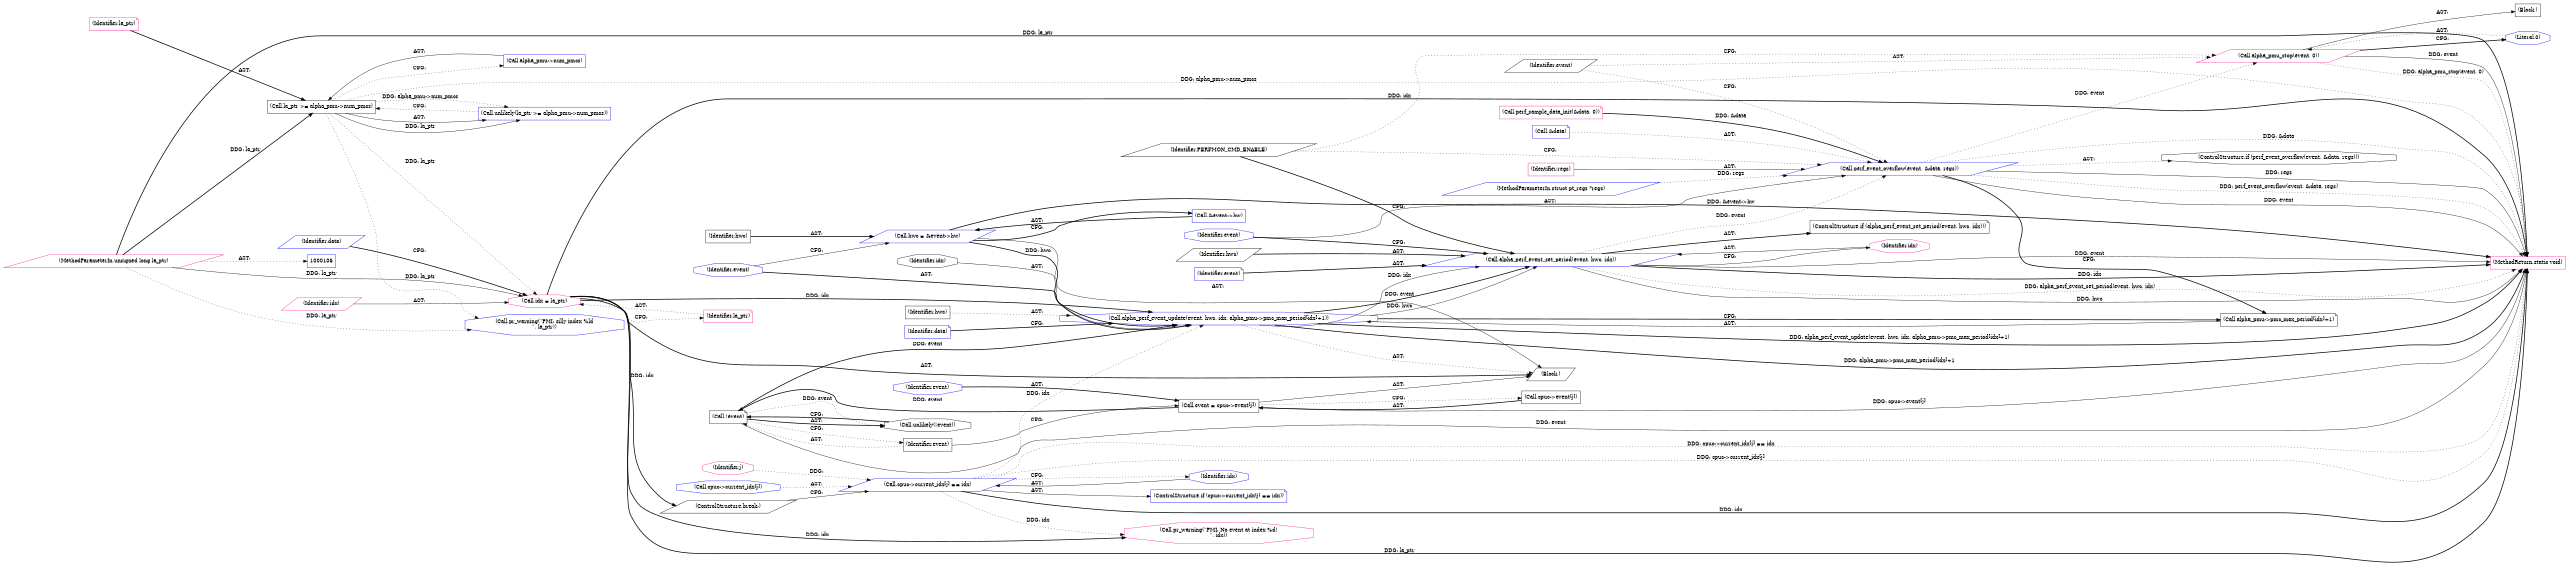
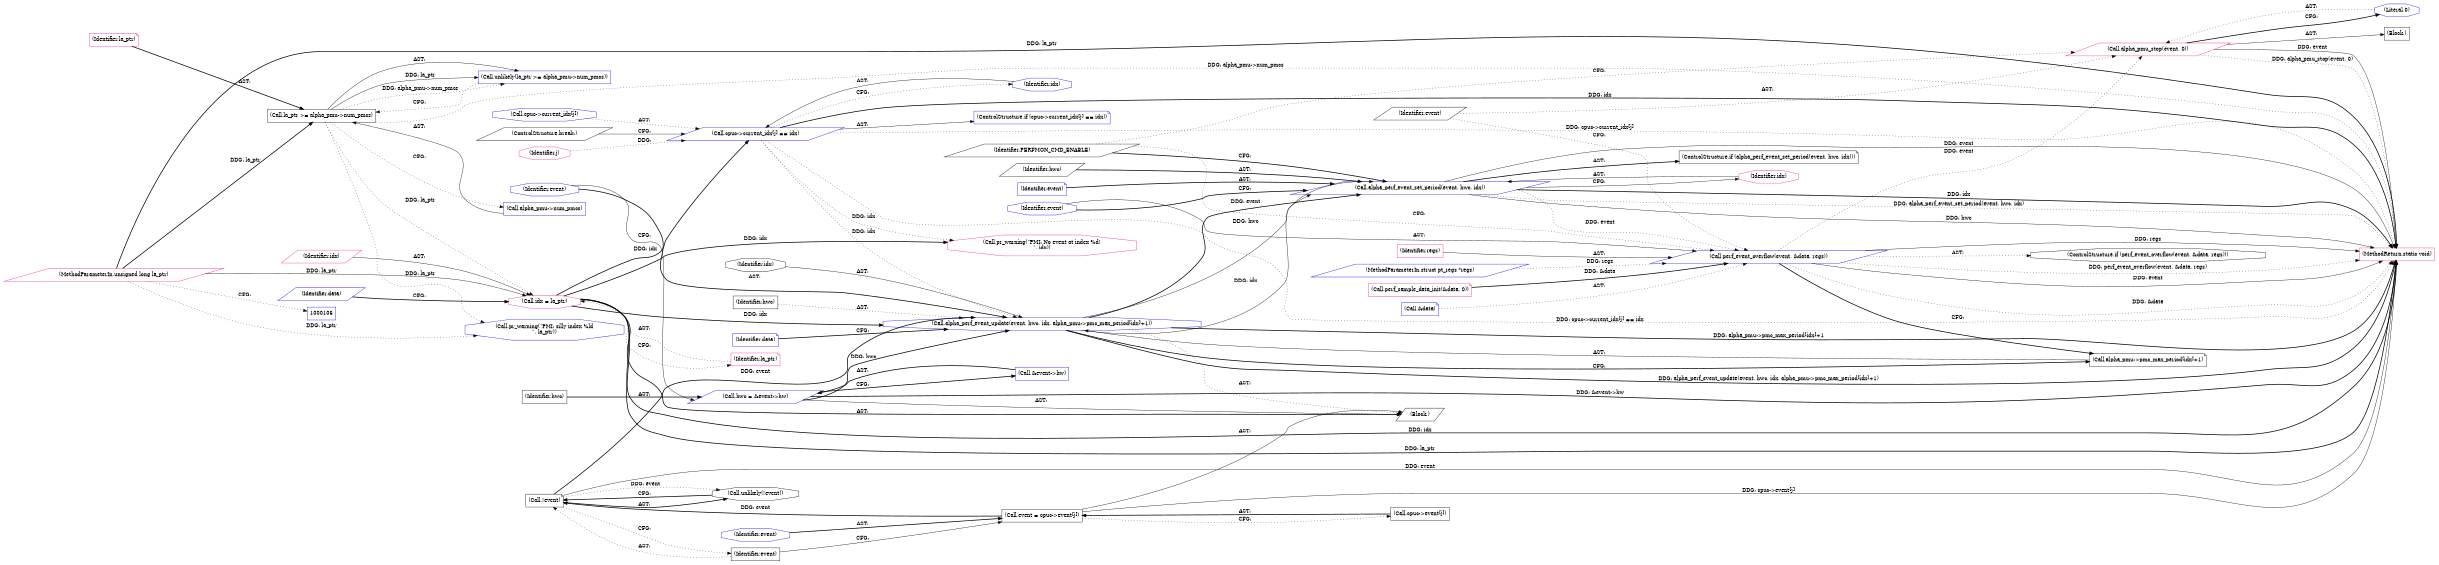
  digraph {
    rankdir=LR
    node [color=blue shape=octagon]
    edge [style=bold]
    n1 [label="(Call,alpha_perf_event_update(event, hwc, idx, alpha_pmu->pmc_max_period[idx]+1))"]
    n2 [label="(Call,alpha_perf_event_set_period(event, hwc, idx))" shape=parallelogram]
    n3 [color=black label="(Call,alpha_pmu->pmc_max_period[idx]+1)" shape=note]
    n4 [color=black label="(Block,)" shape=parallelogram]
    n5 [color=deeppink label="(MethodReturn,static void)" shape=box]
    n6 [label="(Call,perf_event_overflow(event, &data, regs))" shape=parallelogram]
    n7 [color=deeppink label="(Identifier,idx)"]
    n8 [color=black label="(ControlStructure,if (alpha_perf_event_set_period(event, hwc, idx)))" shape=note]
    n9 [color=black label="(Call,!event)" shape=note]
    n10 [color=black label="(Call,unlikely(!event))"]
    n11 [color=black label="(Identifier,event)" shape=box]
    n12 [color=black label="(Call,event = cpuc->event[j])" shape=box]
    n13 [color=black label="(Call,cpuc->event[j])" shape=box]
    n14 [label="(Call,hwc = &event->hw)" shape=parallelogram]
    n15 [label="(Call,&event->hw)" shape=box]
    n16 [color=deeppink label="(Call,idx = la_ptr)"]
    n17 [label="(Call,cpuc->current_idx[j] == idx)" shape=parallelogram]
    n18 [color=deeppink label="(Call,pr_warning(\"PMI: No event at index %d!\n\", idx))"]
    n19 [color=deeppink label="(Identifier,la_ptr)" shape=note]
    n20 [label="(ControlStructure,if (cpuc->current_idx[j] == idx))" shape=note]
    n21 [label="(Identifier,idx)"]
    n22 [color=black label="(Call,la_ptr >= alpha_pmu->num_pmcs)" shape=box]
    n23 [label="(Call,pr_warning(\"PMI: silly index %ld\n\", la_ptr))"]
    n24 [label="(Call,unlikely(la_ptr >= alpha_pmu->num_pmcs))" shape=box]
    n25 [label="(Call,alpha_pmu->num_pmcs)" shape=box]
    n26 [color=deeppink label="(MethodParameterIn,unsigned long la_ptr)" shape=parallelogram]
    1000106 [shape=box]
    n28 [color=deeppink label="(Call,alpha_pmu_stop(event, 0))" shape=parallelogram]
    n29 [color=black label="(ControlStructure,if (perf_event_overflow(event, &data, regs)))"]
    n30 [color=black label="(Block,)" shape=box]
    n31 [label="(Literal,0)"]
    n32 [color=deeppink label="(Identifier,regs)" shape=box]
    n33 [color=black label="(Identifier,hwc)" shape=parallelogram]
    n34 [color=black label="(ControlStructure,break;)" shape=parallelogram]
    n35 [label="(Identifier,event)"]
    n36 [label="(Identifier,event)"]
    n37 [color=black label="(Identifier,hwc)" shape=box]
    n38 [color=deeppink label="(Call,perf_sample_data_init(&data, 0))" shape=note]
    n39 [label="(Identifier,event)"]
    n40 [label="(Identifier,data)" shape=note]
    n41 [color=black label="(Identifier,PERFMON_CMD_ENABLE)" shape=parallelogram]
    n42 [color=black label="(Identifier,idx)"]
    n43 [label="(Call,&data)" shape=note]
    n44 [color=deeppink label="(Identifier,j)"]
    n45 [color=black label="(Identifier,hwc)" shape=box]
    n46 [label="(Call,cpuc->current_idx[j])"]
    n47 [label="(MethodParameterIn,struct pt_regs *regs)" shape=parallelogram]
    n48 [label="(Identifier,data)" shape=parallelogram]
    n49 [color=deeppink label="(Identifier,idx)" shape=parallelogram]
    n50 [label="(Identifier,event)" shape=note]
    n51 [color=black label="(Identifier,event)" shape=parallelogram]
    n52 [color=deeppink label="(Identifier,la_ptr)" shape=note]
    n1 -> n2 [label="DDG: event"]
    n1 -> n2 [label="DDG: hwc" style=solid]
    n1 -> n2 [label="DDG: idx" style=solid]
    n1 -> n3 [label="CFG: "]
    n1 -> n4 [label="AST: " style=dotted]
    n1 -> n5 [label="DDG: alpha_perf_event_update(event, hwc, idx, alpha_pmu->pmc_max_period[idx]+1)"]
    n1 -> n5 [label="DDG: alpha_pmu->pmc_max_period[idx]+1"]
    n2 -> n5 [label="DDG: alpha_perf_event_set_period(event, hwc, idx)" style=dotted]
    n2 -> n5 [label="DDG: hwc" style=solid]
    n2 -> n5 [label="DDG: event" style=solid]
    n2 -> n5 [label="DDG: idx"]
    n2 -> n6 [label="DDG: event" style=dotted]
    n2 -> n7 [label="CFG: " style=solid]
    n2 -> n8 [label="AST: "]
    n3 -> n1 [label="AST: " style=solid]
    n6 -> n3 [label="CFG: "]
    n6 -> n5 [label="DDG: &data" style=dotted]
    n6 -> n5 [label="DDG: regs" style=solid]
    n6 -> n5 [label="DDG: perf_event_overflow(event, &data, regs)" style=dotted]
    n6 -> n5 [label="DDG: event" style=solid]
    n6 -> n28 [label="DDG: event" style=dotted]
    n6 -> n29 [label="AST: " style=dotted]
    n7 -> n2 [label="AST: " style=solid]
    n9 -> n1 [label="DDG: event"]
    n9 -> n5 [label="DDG: event" style=solid]
    n9 -> n10 [label="AST: "]
    n9 -> n10 [label="DDG: event" style=dotted]
    n9 -> n11 [label="CFG: " style=dotted]
    n10 -> n9 [label="CFG: "]
    n11 -> n9 [label="AST: " style=dotted]
    n11 -> n12 [label="CFG: " style=solid]
    n12 -> n4 [label="AST: " style=solid]
    n12 -> n5 [label="DDG: cpuc->event[j]" style=solid]
    n12 -> n9 [label="DDG: event"]
    n12 -> n13 [label="CFG: " style=dotted]
    n13 -> n12 [label="AST: "]
    n14 -> n1 [label="DDG: hwc"]
    n14 -> n4 [label="AST: " style=solid]
    n14 -> n5 [label="DDG: &event->hw"]
    n14 -> n15 [label="CFG: "]
    n15 -> n14 [label="AST: "]
    n16 -> n1 [label="DDG: idx"]
    n16 -> n4 [label="AST: "]
    n16 -> n5 [label="DDG: idx"]
    n16 -> n5 [label="DDG: la_ptr"]
-   n16 -> n34 [label="DDG: idx"]
+   n16 -> n17 [label="DDG: idx"]
    n16 -> n18 [label="DDG: idx"]
    n16 -> n19 [label="CFG: " style=dotted]
    n17 -> n1 [label="DDG: idx" style=dotted]
    n17 -> n5 [label="DDG: cpuc->current_idx[j] == idx" style=dotted]
    n17 -> n5 [label="DDG: cpuc->current_idx[j]" style=dotted]
    n17 -> n5 [label="DDG: idx"]
    n17 -> n18 [label="DDG: idx" style=dotted]
    n17 -> n20 [label="AST: " style=solid]
    n17 -> n21 [label="CFG: " style=dotted]
    n19 -> n16 [label="AST: " style=dotted]
    n21 -> n17 [label="AST: " style=solid]
    n22 -> n5 [label="DDG: alpha_pmu->num_pmcs" style=dotted]
    n22 -> n16 [label="DDG: la_ptr" style=dotted]
    n22 -> n23 [label="DDG: la_ptr" style=dotted]
    n22 -> n24 [label="AST: " style=solid]
    n22 -> n24 [label="DDG: la_ptr" style=solid]
    n22 -> n24 [label="DDG: alpha_pmu->num_pmcs" style=dotted]
    n22 -> n25 [label="CFG: " style=dotted]
    n24 -> n22 [label="CFG: " style=dotted]
    n25 -> n22 [label="AST: " style=solid]
    n26 -> n5 [label="DDG: la_ptr"]
    n26 -> n16 [label="DDG: la_ptr" style=solid]
    n26 -> n22 [label="DDG: la_ptr"]
    n26 -> n23 [label="DDG: la_ptr" style=dotted]
-   n26 -> 1000106 [label="AST: " style=dotted]
+   n26 -> 1000106 [label="CFG: " style=dotted]
    n28 -> n5 [label="DDG: event" style=solid]
    n28 -> n5 [label="DDG: alpha_pmu_stop(event, 0)" style=dotted]
    n28 -> n30 [label="AST: " style=solid]
    n28 -> n31 [label="CFG: "]
    n31 -> n28 [label="AST: " style=dotted]
    n32 -> n6 [label="AST: " style=solid]
    n33 -> n2 [label="AST: "]
    n34 -> n17 [label="CFG: " style=solid]
    n35 -> n1 [label="AST: "]
    n35 -> n14 [label="CFG: " style=solid]
    n36 -> n2 [label="CFG: "]
    n36 -> n6 [label="AST: " style=solid]
    n37 -> n1 [label="AST: " style=dotted]
    n38 -> n6 [label="DDG: &data"]
    n39 -> n12 [label="AST: "]
    n40 -> n1 [label="CFG: "]
    n41 -> n2 [label="CFG: "]
    n41 -> n6 [label="CFG: " style=dotted]
    n41 -> n28 [label="CFG: " style=dotted]
    n42 -> n1 [label="AST: " style=solid]
    n43 -> n6 [label="AST: " style=dotted]
    n44 -> n17 [label="DDG: " style=dotted]
    n45 -> n14 [label="AST: "]
    n46 -> n17 [label="AST: " style=dotted]
    n47 -> n6 [label="DDG: regs" style=dotted]
    n48 -> n16 [label="CFG: "]
    n49 -> n16 [label="AST: " style=solid]
    n50 -> n2 [label="AST: "]
    n51 -> n6 [label="CFG: " style=dotted]
    n51 -> n28 [label="AST: " style=dotted]
    n52 -> n22 [label="AST: "]
  }
